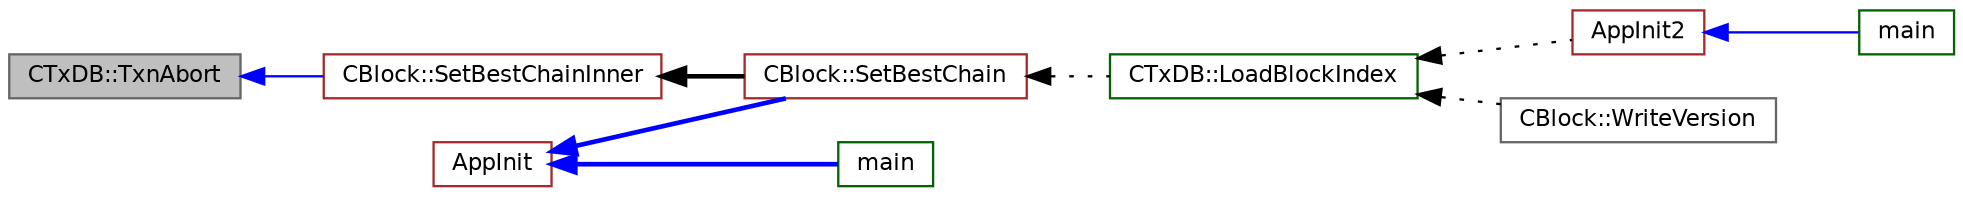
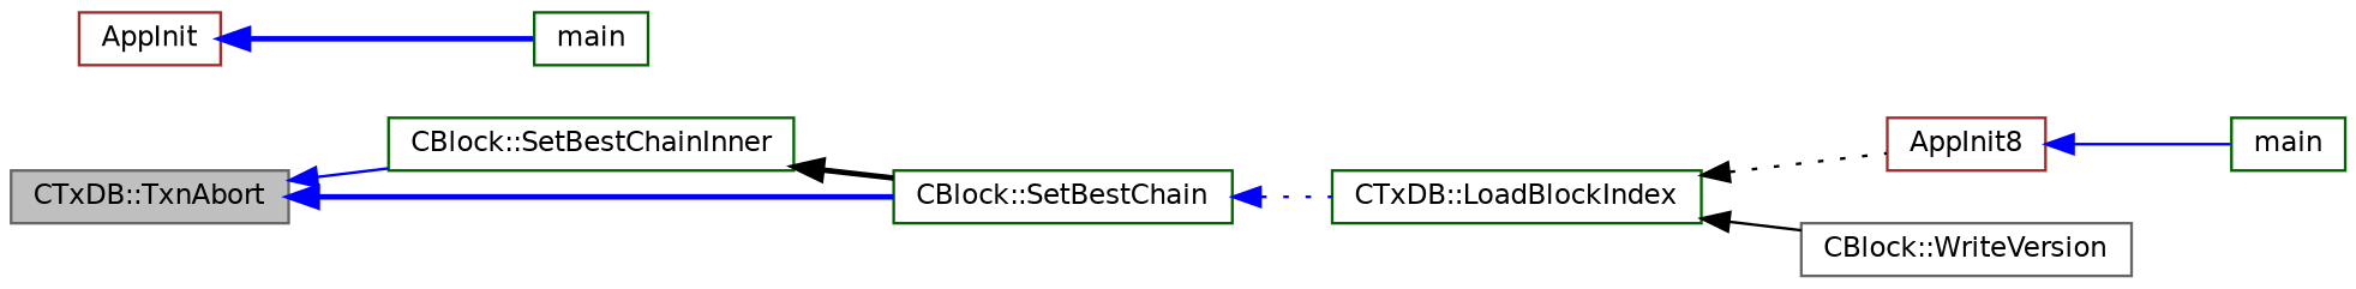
  digraph {
    rankdir=LR
    node [color=darkgreen fillcolor=white fontname=Helvetica fontsize=10 shape=record style=filled]
    edge [color=blue dir=back fontname=Helvetica fontsize=10 labelfontname=Helvetica labelfontsize=10 style=bold]
    n1 [color=gray40 fillcolor=grey75 fontcolor=black height=0.2 label="CTxDB::TxnAbort" width=0.4]
-   n2 [color=brown height=0.2 label="CBlock::SetBestChainInner" width=0.4]
-   n3 [color=brown height=0.2 label="CBlock::SetBestChain" width=0.4]
+   n2 [height=0.2 label="CBlock::SetBestChainInner" width=0.4]
+   n3 [height=0.2 label="CBlock::SetBestChain" width=0.4]
    n4 [height=0.2 label="CTxDB::LoadBlockIndex" width=0.4]
-   n5 [color=brown height=0.2 label=AppInit2 width=0.4]
+   n5 [color=brown height=0.2 label=AppInit8 width=0.4]
    n6 [color=gray40 height=0.2 label="CBlock::WriteVersion" width=0.4]
    n7 [height=0.2 label=main width=0.4]
    n8 [color=brown height=0.2 label=AppInit width=0.4]
    n9 [height=0.2 label=main width=0.4]
    n1 -> n2 [style=solid]
-   n8 -> n3
+   n1 -> n3
    n2 -> n3 [color=black]
-   n3 -> n4 [color=black style=dotted]
+   n3 -> n4 [style=dotted]
    n4 -> n5 [color=black style=dotted]
-   n4 -> n6 [color=black style=dotted]
+   n4 -> n6 [color=black style=solid]
    n5 -> n7 [style=solid]
    n8 -> n9
  }
